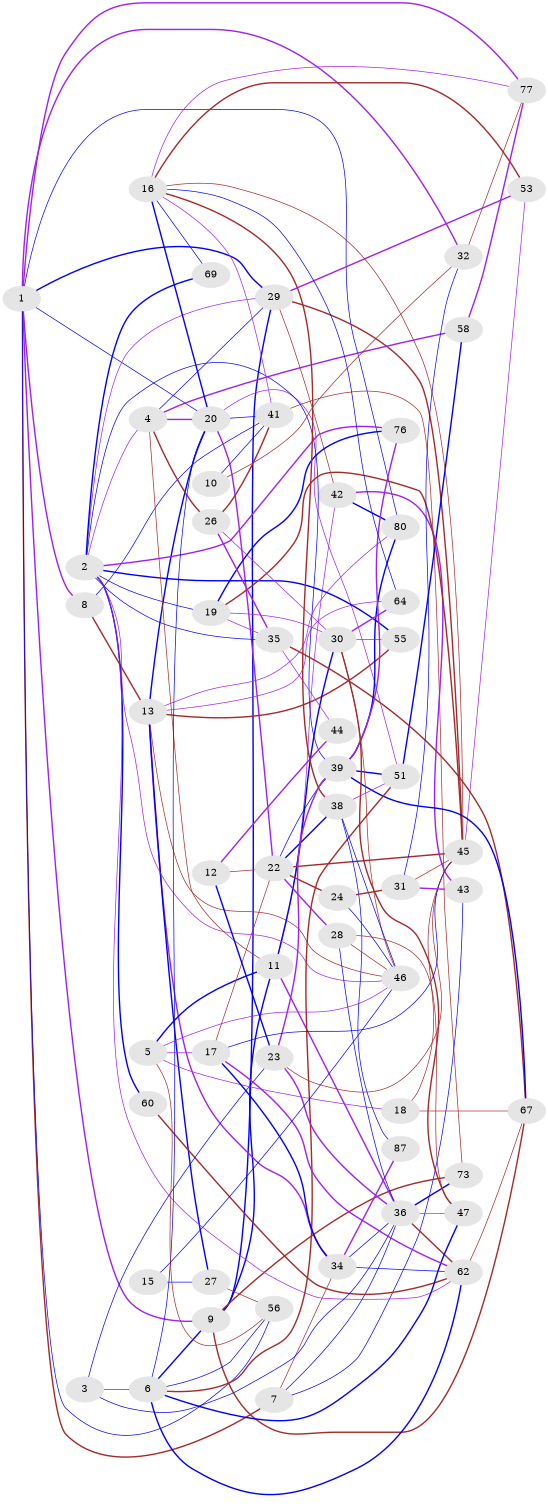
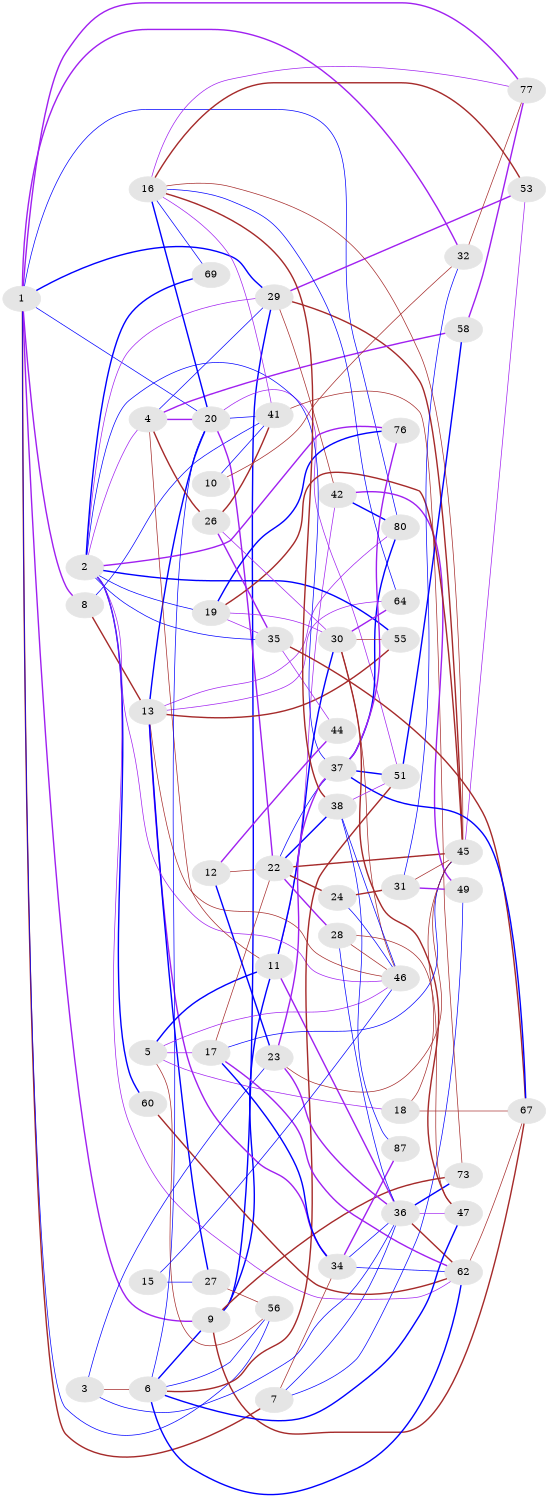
  graph {
    rankdir=LR
    node [color=gray90 style=filled]
    edge [color=blue style=solid]
    1 [super="+83"]
    7
    8
    9 [super="+14"]
    20 [super="+85"]
    29 [super="+68"]
    32 [super="+75"]
    56
    77
    80
    36 [super="+59"]
    34 [super="+61"]
-   43
+   43 [label=49]
    13 [super="+79"]
    41 [super="+70"]
    11 [super="+78"]
    67 [super="+74"]
    73
    51 [super="+54"]
    22 [super="+25"]
    42 [super="+86"]
    45 [super="+71"]
    53
    2 [super="+49"]
    4 [super="+52"]
    19
    35 [super="+40"]
-   37 [super="+50" label=39]
+   37 [super="+50"]
    46 [super="+69"]
    55
    60
    62 [super="+72"]
    n33 [label=69]
    76
    26
    58 [super="+82"]
    30 [super="+57"]
    44
    6 [super="+48"]
    47 [super="+66"]
    3
    23 [super="+39"]
    5 [super="+33"]
    17 [super="+63"]
    18
    87
    27
    64
    10
    38 [super="+84"]
    24 [super="+81"]
    28
    12
    15
    16 [super="+21"]
    31
    1 -- 7 [color=brown style=bold]
    1 -- 8 [color=purple style=bold]
    1 -- 9 [color=purple style=bold]
    1 -- 20
    1 -- 29 [style=bold]
    1 -- 32 [color=purple style=bold]
    1 -- 56
    1 -- 77 [color=purple style=bold]
    1 -- 80
    7 -- 36
    7 -- 34 [color=brown]
    7 -- 43
    8 -- 13 [color=brown style=bold]
    8 -- 41
    9 -- 29 [style=bold]
    9 -- 11 [style=bold]
    9 -- 67 [color=brown style=bold]
    9 -- 73 [color=brown style=bold]
    20 -- 41
    20 -- 51 [color=purple]
    20 -- 22 [color=purple style=bold]
    29 -- 42 [color=brown]
    29 -- 45 [color=brown style=bold]
    29 -- 53 [color=purple style=bold]
    32 -- 77 [color=brown]
    36 -- 73 [style=bold]
    36 -- 62 [color=brown style=bold]
    36 -- 47 [color=purple]
    34 -- 36
    34 -- 62
    34 -- 87 [color=purple style=bold]
    13 -- 20 [style=bold]
    13 -- 80 [color=purple]
    13 -- 34 [color=purple style=bold]
    13 -- 46 [color=brown]
    13 -- 55 [color=brown style=bold]
    13 -- 27 [style=bold]
    13 -- 64 [color=purple]
    41 -- 73 [color=brown]
    11 -- 36 [color=purple style=bold]
    11 -- 42 [color=purple]
    11 -- 30 [style=bold]
    51 -- 58 [style=bold]
    22 -- 45 [color=brown style=bold]
    22 -- 37
    22 -- 38 [style=bold]
    22 -- 24 [color=brown style=bold]
    22 -- 28 [color=purple style=bold]
    42 -- 80 [style=bold]
    42 -- 43 [color=purple style=bold]
    45 -- 53 [color=purple]
    2 -- 29 [color=purple]
    2 -- 4 [color=purple]
    2 -- 19
    2 -- 35
    2 -- 37
    2 -- 46 [color=purple]
    2 -- 55 [style=bold]
    2 -- 60 [style=bold]
    2 -- 62 [color=purple]
    2 -- n33 [style=bold]
    2 -- 76 [color=purple style=bold]
    4 -- 20 [color=purple style=bold]
    4 -- 29 [weight=2]
    4 -- 11 [color=brown]
    4 -- 26 [color=brown style=bold]
    4 -- 58 [color=purple style=bold]
    19 -- 45 [color=brown style=bold]
    19 -- 35 [color=purple]
    19 -- 76 [style=bold]
    19 -- 30 [color=purple]
    35 -- 67 [color=brown style=bold]
    35 -- 44 [color=purple]
    37 -- 80 [style=bold]
    37 -- 67 [style=bold]
    37 -- 51 [style=bold]
    37 -- 76 [color=purple style=bold]
    60 -- 62 [color=brown style=bold]
    62 -- 67 [color=brown]
    26 -- 41 [color=brown style=bold]
    26 -- 35 [color=purple style=bold]
    26 -- 30 [color=purple]
    58 -- 77 [color=purple style=bold]
    30 -- 46 [color=brown]
    30 -- 55 [color=brown]
    30 -- 47 [color=brown style=bold]
    30 -- 64 [color=purple style=bold]
    6 -- 9 [style=bold]
    6 -- 20
    6 -- 56
    6 -- 51 [color=brown style=bold]
    6 -- 62 [style=bold]
    6 -- 47 [style=bold]
    3 -- 36
    3 -- 6 [color=brown]
    3 -- 23
    23 -- 36 [color=purple style=bold]
    23 -- 45 [color=brown]
    23 -- 37 [color=purple style=bold]
    5 -- 56 [color=brown]
    5 -- 11 [style=bold]
    5 -- 46 [color=purple]
    5 -- 17 [color=purple]
    5 -- 18 [color=purple]
    17 -- 34 [style=bold]
    17 -- 22 [color=brown]
    17 -- 45
    17 -- 62 [color=purple style=bold]
    18 -- 67 [color=brown]
    18 -- 45 [color=brown]
    27 -- 56 [color=brown]
    10 -- 32 [color=brown]
    10 -- 41
    38 -- 51 [color=purple weight=2]
    38 -- 46
    38 -- 87
    24 -- 46 [weight=2]
    24 -- 31 [color=brown style=bold]
    28 -- 36
    28 -- 46 [color=brown]
    28 -- 47 [color=brown]
    12 -- 22 [color=brown]
    12 -- 44 [color=purple style=bold]
    12 -- 23 [style=bold weight=2]
    15 -- 46
    15 -- 27
    16 -- 20 [style=bold]
    16 -- 77 [color=purple]
    16 -- 41 [color=purple weight=2]
    16 -- 45 [color=brown]
    16 -- 53 [color=brown style=bold]
    16 -- n33
    16 -- 64
    16 -- 38 [color=brown style=bold]
    31 -- 32
    31 -- 43 [color=purple style=bold]
    31 -- 45 [color=brown]
  }
